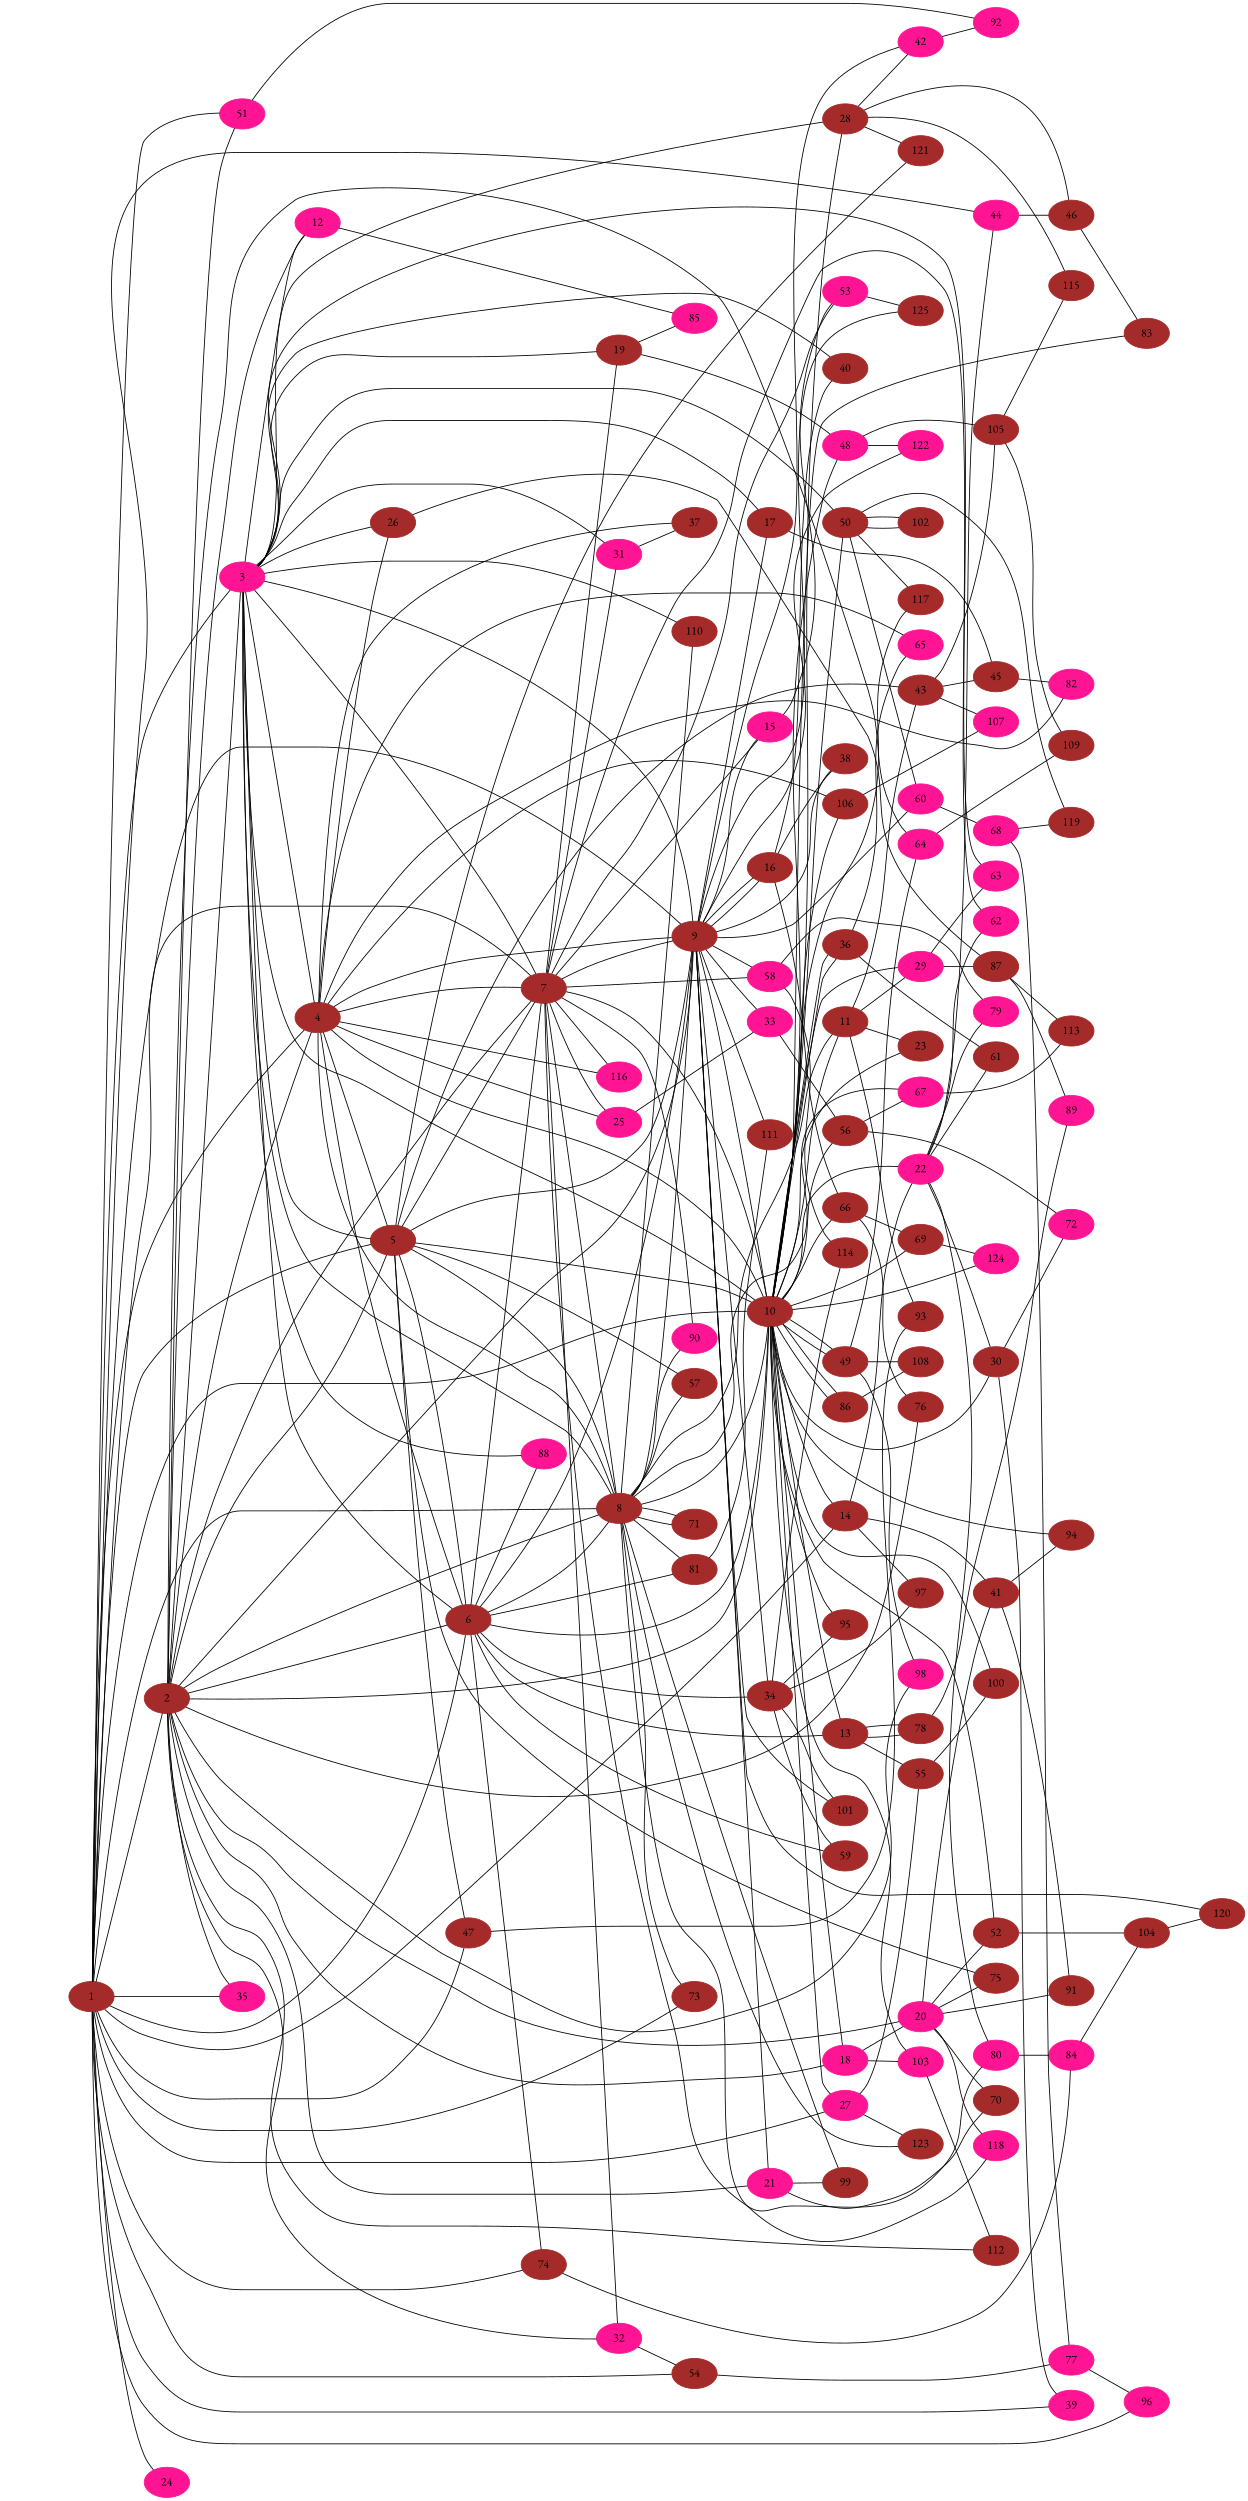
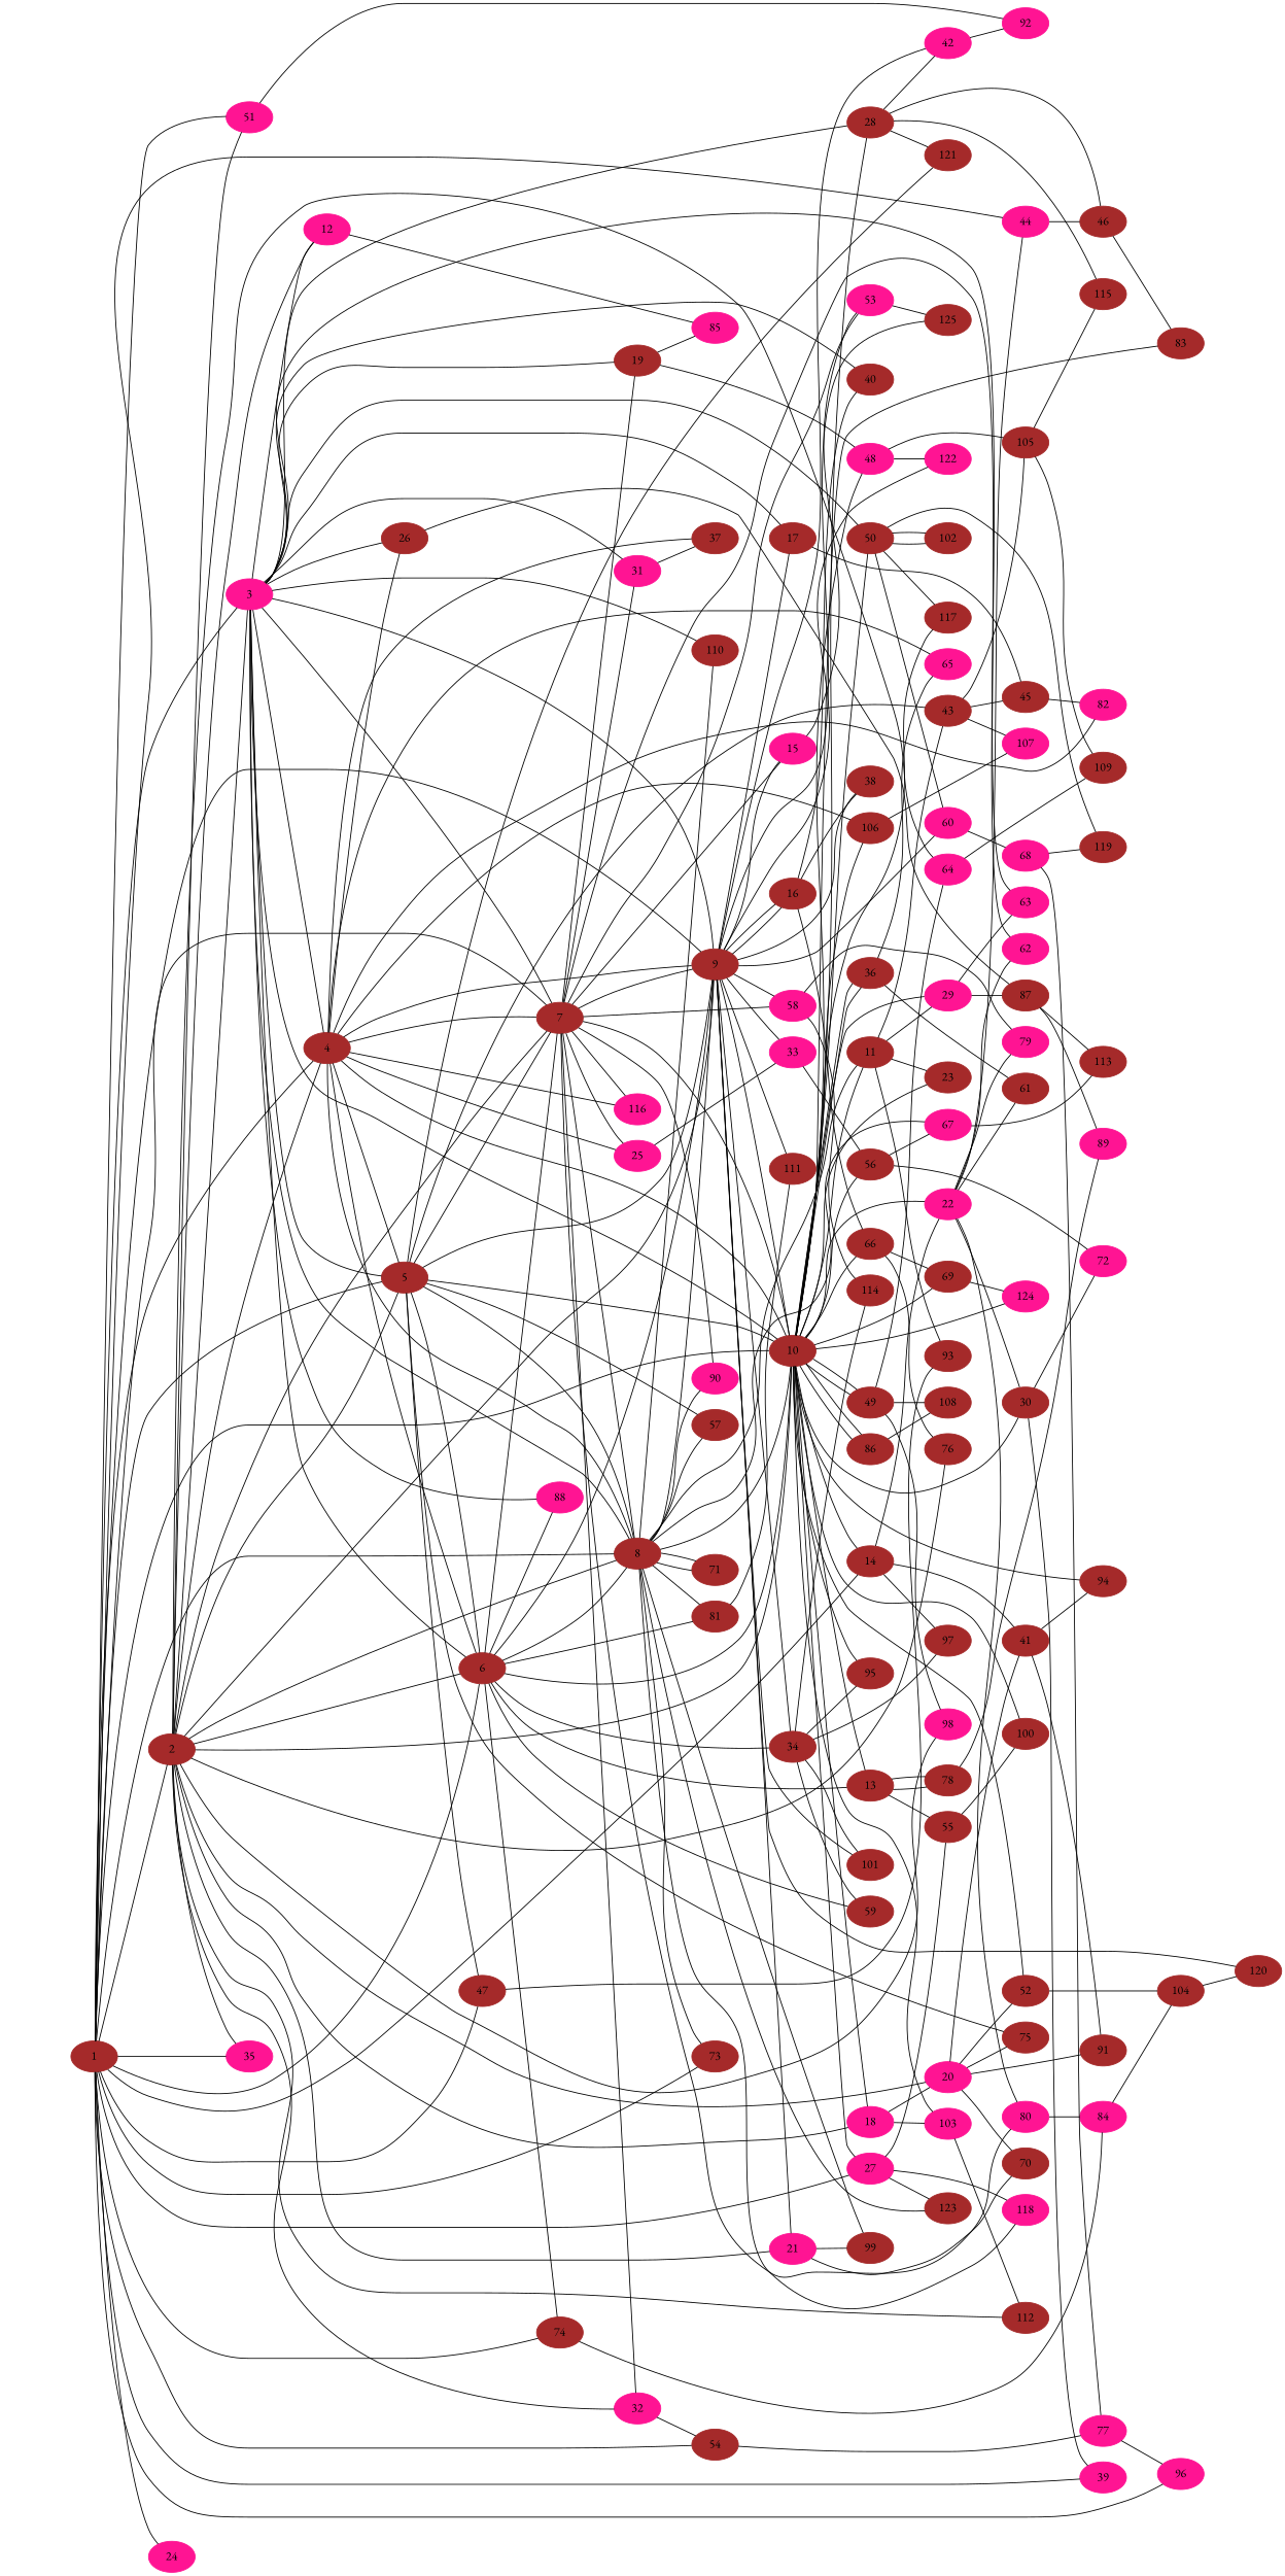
  graph {
    fontname="EB Garamond"
    rankdir=LR
    node [color=brown fontname="EB Garamond" style=filled]
    edge [fontname="EB Garamond"]
    1
    2
    3 [color=deeppink]
    4
    5
    6
    7
    8
    9
    10
    14
    24 [color=deeppink]
    27 [color=deeppink]
    35 [color=deeppink]
    39 [color=deeppink]
    44 [color=deeppink]
    47
    51 [color=deeppink]
    54
    73
    74
    96 [color=deeppink]
    12 [color=deeppink]
    18 [color=deeppink]
    20 [color=deeppink]
    21 [color=deeppink]
    32 [color=deeppink]
    64 [color=deeppink]
    76
    98 [color=deeppink]
    112
    17
    19
    26
    28
    31 [color=deeppink]
    40
    50
    63 [color=deeppink]
    88 [color=deeppink]
    110
    25 [color=deeppink]
    37
    65 [color=deeppink]
    82 [color=deeppink]
    106
    116 [color=deeppink]
    43
    57
    75
    121
    13
    34
    59
    81
    15 [color=deeppink]
    53 [color=deeppink]
    58 [color=deeppink]
    62 [color=deeppink]
    80 [color=deeppink]
    90 [color=deeppink]
    11
    67 [color=deeppink]
    71
    99
    118 [color=deeppink]
    123
    16
    33 [color=deeppink]
    38
    42 [color=deeppink]
    60 [color=deeppink]
    101
    111
    120
    122 [color=deeppink]
    125
    22 [color=deeppink]
    23
    29 [color=deeppink]
    30
    36
    48 [color=deeppink]
    49
    52
    56
    66
    69
    83
    86
    94
    95
    100
    103 [color=deeppink]
    117
    124 [color=deeppink]
    41
    97
    55
    46
    93
    92 [color=deeppink]
    77 [color=deeppink]
    84 [color=deeppink]
    85 [color=deeppink]
    70
    91
    109
    45
    87
    115
    102
    119
    107 [color=deeppink]
    105
    78
    114
    79 [color=deeppink]
    113
    68 [color=deeppink]
    61
    72 [color=deeppink]
    108
    104
    89 [color=deeppink]
    1 -- 2
    1 -- 3
    1 -- 4
    1 -- 5
    1 -- 6
    1 -- 7
    1 -- 8
    1 -- 9
    1 -- 10
    1 -- 14
    1 -- 24
    1 -- 27
    1 -- 35
    1 -- 39
    1 -- 44
    1 -- 47
    1 -- 51
    1 -- 54
    1 -- 73
    1 -- 74
    1 -- 96
    2 -- 3
    2 -- 4
    2 -- 5
    2 -- 6
    2 -- 7
    2 -- 8
    2 -- 9
    2 -- 10
    2 -- 35
    2 -- 51
    2 -- 12
    2 -- 18
    2 -- 20
    2 -- 21
    2 -- 32
    2 -- 64
    2 -- 76
    2 -- 98
    2 -- 112
    3 -- 4
    3 -- 5
    3 -- 6
    3 -- 7
    3 -- 8
    3 -- 9
    3 -- 10
    3 -- 12
    3 -- 17
    3 -- 19
    3 -- 26
    3 -- 28
    3 -- 31
    3 -- 40
    3 -- 50
    3 -- 63
    3 -- 88
    3 -- 110
    4 -- 5
    4 -- 6
    4 -- 7
    4 -- 8
    4 -- 9
    4 -- 10
    4 -- 26
    4 -- 25
    4 -- 37
    4 -- 65
    4 -- 82
    4 -- 106
    4 -- 116
    5 -- 6
    5 -- 7
    5 -- 8
    5 -- 9
    5 -- 10
    5 -- 47
    5 -- 43
    5 -- 57
    5 -- 75
    5 -- 121
    6 -- 7
    6 -- 8
    6 -- 9
    6 -- 10
    6 -- 74
    6 -- 88
    6 -- 13
    6 -- 34
    6 -- 59
    6 -- 81
    7 -- 8
    7 -- 9
    7 -- 10
    7 -- 32
    7 -- 19
    7 -- 31
    7 -- 25
    7 -- 116
    7 -- 15
    7 -- 53
    7 -- 58
    7 -- 62
    7 -- 80
    7 -- 90
    8 -- 9
    8 -- 10
    8 -- 73
    8 -- 110
    8 -- 57
    8 -- 81
    8 -- 90
    8 -- 11
    8 -- 67
    8 -- 71
    8 -- 71
    8 -- 99
    8 -- 118
    8 -- 123
    9 -- 10
    9 -- 21
    9 -- 17
    9 -- 34
    9 -- 15
    9 -- 58
    9 -- 16
    9 -- 16
    9 -- 33
    9 -- 38
    9 -- 42
    9 -- 60
    9 -- 101
    9 -- 111
    9 -- 120
    9 -- 122
    9 -- 125
    10 -- 14
    10 -- 27
    10 -- 18
    10 -- 28
    10 -- 50
    10 -- 106
    10 -- 13
    10 -- 11
    10 -- 22
    10 -- 23
    10 -- 29
    10 -- 30
    10 -- 36
    10 -- 36
    10 -- 48
    10 -- 49
    10 -- 49
    10 -- 52
    10 -- 56
    10 -- 66
    10 -- 69
    10 -- 83
    10 -- 86
    10 -- 86
    10 -- 94
    10 -- 95
    10 -- 100
    10 -- 103
    10 -- 117
    10 -- 124
    14 -- 22
    14 -- 41
    14 -- 97
    27 -- 123
    27 -- 55
    44 -- 46
    47 -- 93
    51 -- 92
    54 -- 77
    74 -- 84
    12 -- 85
    18 -- 20
    18 -- 103
    20 -- 75
-   20 -- 118
+   27 -- 118
    20 -- 52
    20 -- 41
    20 -- 70
    20 -- 91
    21 -- 99
    21 -- 70
    32 -- 54
    64 -- 109
    17 -- 45
    19 -- 48
    19 -- 85
    26 -- 87
    28 -- 121
    28 -- 42
    28 -- 46
    28 -- 115
    31 -- 37
    50 -- 60
    50 -- 117
    50 -- 102
    50 -- 102
    50 -- 119
    25 -- 33
    106 -- 107
    43 -- 45
    43 -- 107
    43 -- 105
    13 -- 55
    13 -- 78
    13 -- 78
    34 -- 59
    34 -- 101
    34 -- 95
    34 -- 97
    34 -- 114
    81 -- 111
    15 -- 53
    53 -- 125
    58 -- 114
    58 -- 79
    80 -- 84
    11 -- 43
    11 -- 23
    11 -- 29
    11 -- 93
    67 -- 113
    16 -- 40
    16 -- 38
    16 -- 66
    33 -- 56
    42 -- 92
    60 -- 68
    22 -- 44
    22 -- 62
    22 -- 80
    22 -- 30
    22 -- 79
    22 -- 61
    29 -- 63
    29 -- 87
    30 -- 39
    30 -- 72
    36 -- 65
    36 -- 61
    48 -- 122
    48 -- 105
    49 -- 64
    49 -- 98
    49 -- 108
    52 -- 104
    56 -- 67
    56 -- 72
    66 -- 76
    66 -- 69
    69 -- 124
    86 -- 108
    103 -- 112
    41 -- 94
    41 -- 91
    55 -- 100
    46 -- 83
    77 -- 96
    84 -- 104
    45 -- 82
    87 -- 113
    87 -- 89
    105 -- 109
    105 -- 115
    78 -- 89
    68 -- 77
    68 -- 119
    104 -- 120
  }
